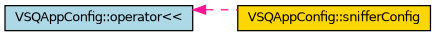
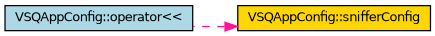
  digraph {
    rankdir=RL
    node [color=black fontname=Helvetica fontsize=10 shape=record style=filled]
    n1 [fillcolor=gold fontcolor=black height=0.2 label="VSQAppConfig::snifferConfig" width=0.4]
    n2 [fillcolor=lightblue height=0.2 label="VSQAppConfig::operator\<\<" width=0.4]
-   n2 -> n1 [color=deeppink dir=back fontname=Helvetica fontsize=10 labelfontname=Helvetica labelfontsize=10 style=dashed]
+   n1 -> n2 [color=deeppink dir=back fontname=Helvetica fontsize=10 labelfontname=Helvetica labelfontsize=10 style=dashed]
  }
